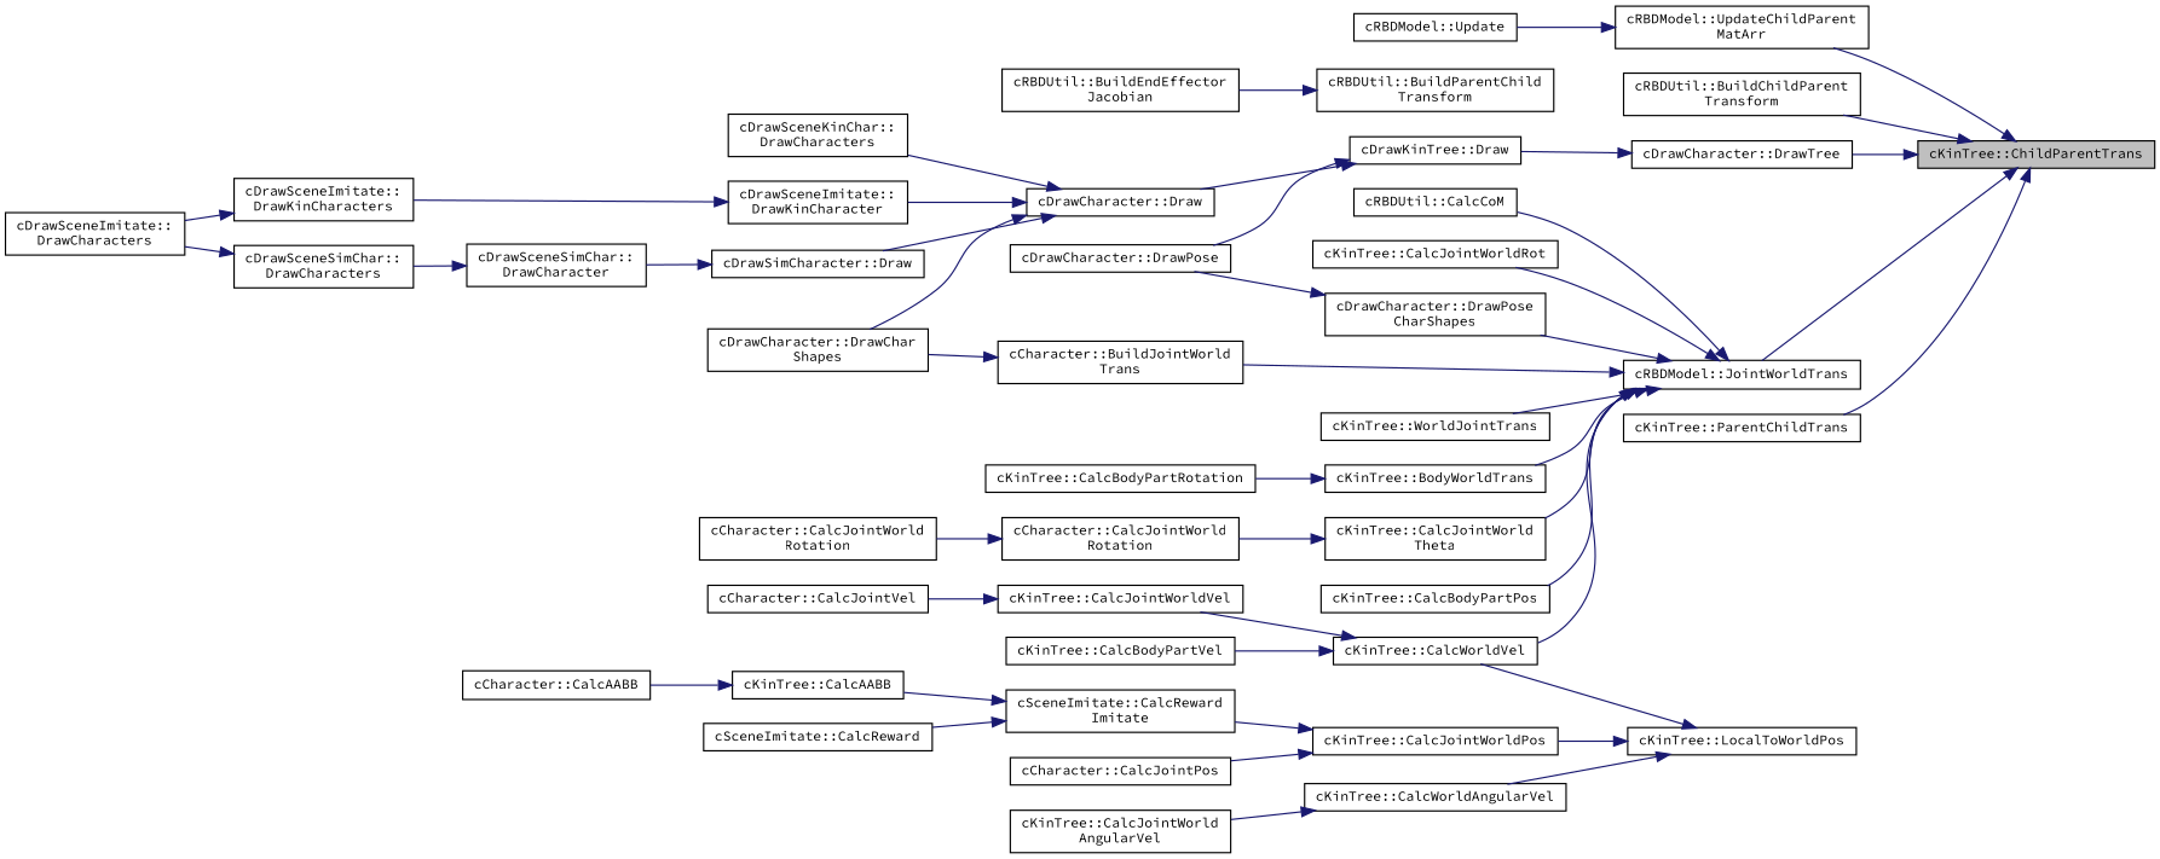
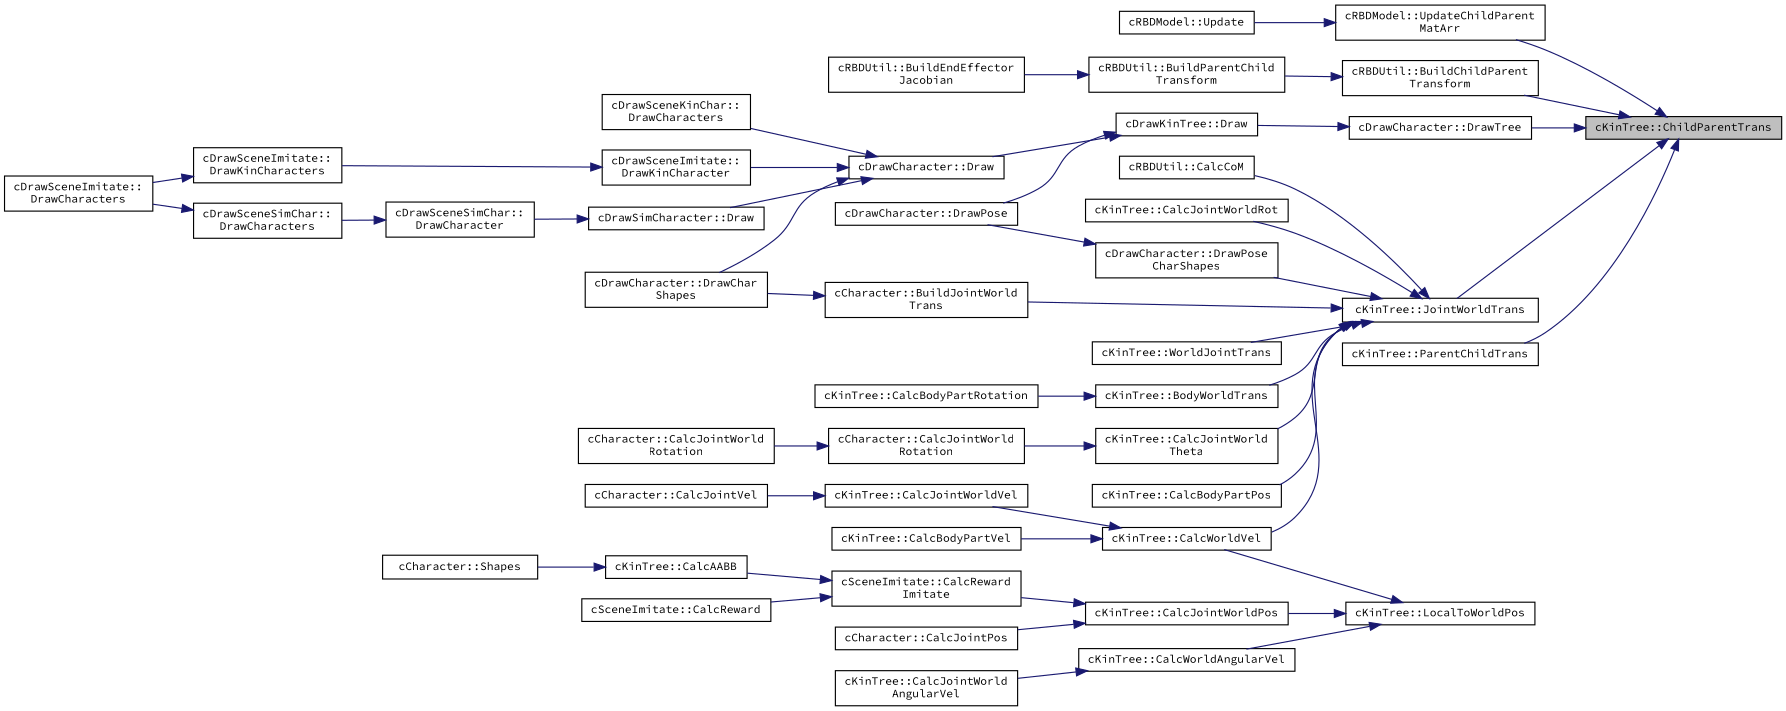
  digraph {
    fontname="Source Code Pro"
    rankdir=RL
    node [color=black fillcolor=white fontname="Source Code Pro" fontsize=10 shape=record style=filled]
    edge [color=midnightblue dir=back fontname="Source Code Pro" fontsize=10 labelfontname=Helvetica labelfontsize=10 style=solid]
    n1 [fillcolor=grey75 fontcolor=black height=0.2 label="cKinTree::ChildParentTrans" width=0.4]
    n2 [height=0.2 label="cRBDUtil::BuildChildParent\lTransform" width=0.4]
    n3 [height=0.2 label="cDrawCharacter::DrawTree" width=0.4]
-   n4 [height=0.2 label="cRBDModel::JointWorldTrans" width=0.4]
+   n4 [height=0.2 label="cKinTree::JointWorldTrans" width=0.4]
    n5 [height=0.2 label="cKinTree::ParentChildTrans" width=0.4]
    n6 [height=0.2 label="cRBDModel::UpdateChildParent\lMatArr" width=0.4]
    n7 [height=0.2 label="cRBDUtil::BuildParentChild\lTransform" width=0.4]
    n8 [height=0.2 label="cDrawKinTree::Draw" width=0.4]
    n9 [height=0.2 label="cKinTree::BodyWorldTrans" width=0.4]
    n10 [height=0.2 label="cCharacter::BuildJointWorld\lTrans" width=0.4]
    n11 [height=0.2 label="cKinTree::CalcBodyPartPos" width=0.4]
    n12 [height=0.2 label="cRBDUtil::CalcCoM" width=0.4]
    n13 [height=0.2 label="cKinTree::CalcJointWorldRot" width=0.4]
    n14 [height=0.2 label="cKinTree::CalcJointWorld\lTheta" width=0.4]
    n15 [height=0.2 label="cDrawCharacter::DrawPose\lCharShapes" width=0.4]
    n16 [height=0.2 label="cKinTree::WorldJointTrans" width=0.4]
    n17 [height=0.2 label="cKinTree::CalcWorldVel" width=0.4]
    n18 [height=0.2 label="cRBDModel::Update" width=0.4]
    n19 [height=0.2 label="cRBDUtil::BuildEndEffector\lJacobian" width=0.4]
    n20 [height=0.2 label="cDrawCharacter::Draw" width=0.4]
    n21 [height=0.2 label="cDrawCharacter::DrawPose" width=0.4]
    n22 [height=0.2 label="cDrawSimCharacter::Draw" width=0.4]
    n23 [height=0.2 label="cDrawSceneKinChar::\lDrawCharacters" width=0.4]
    n24 [height=0.2 label="cDrawSceneImitate::\lDrawKinCharacter" width=0.4]
    n25 [height=0.2 label="cDrawCharacter::DrawChar\lShapes" width=0.4]
    n26 [height=0.2 label="cDrawSceneSimChar::\lDrawCharacter" width=0.4]
    n27 [height=0.2 label="cDrawSceneImitate::\lDrawKinCharacters" width=0.4]
    n28 [height=0.2 label="cDrawSceneSimChar::\lDrawCharacters" width=0.4]
    n29 [height=0.2 label="cDrawSceneImitate::\lDrawCharacters" width=0.4]
    n30 [height=0.2 label="cKinTree::CalcBodyPartRotation" width=0.4]
    n31 [height=0.2 label="cCharacter::CalcJointWorld\lRotation" width=0.4]
    n32 [height=0.2 label="cKinTree::LocalToWorldPos" width=0.4]
    n33 [height=0.2 label="cKinTree::CalcJointWorldPos" width=0.4]
    n34 [height=0.2 label="cKinTree::CalcWorldAngularVel" width=0.4]
    n35 [height=0.2 label="cCharacter::CalcJointWorld\lRotation" width=0.4]
    n36 [height=0.2 label="cCharacter::CalcJointPos" width=0.4]
    n37 [height=0.2 label="cSceneImitate::CalcReward\lImitate" width=0.4]
    n38 [height=0.2 label="cKinTree::CalcJointWorld\lAngularVel" width=0.4]
    n39 [height=0.2 label="cKinTree::CalcBodyPartVel" width=0.4]
    n40 [height=0.2 label="cKinTree::CalcJointWorldVel" width=0.4]
    n41 [height=0.2 label="cKinTree::CalcAABB" width=0.4]
-   n42 [height=0.2 label="cCharacter::CalcAABB" width=0.4]
+   n42 [height=0.2 label="cCharacter::Shapes" width=0.4]
    n43 [height=0.2 label="cSceneImitate::CalcReward" width=0.4]
    n44 [height=0.2 label="cCharacter::CalcJointVel" width=0.4]
    n1 -> n2
    n1 -> n3
    n1 -> n4
    n1 -> n5
    n1 -> n6
+   n2 -> n7
    n3 -> n8
    n4 -> n9
    n4 -> n10
    n4 -> n11
    n4 -> n12
    n4 -> n13
    n4 -> n14
    n4 -> n15
    n4 -> n16
    n4 -> n17
    n6 -> n18
    n7 -> n19
    n8 -> n20
    n8 -> n21
    n9 -> n30
    n10 -> n25
    n14 -> n31
    n15 -> n21
    n17 -> n39
    n17 -> n40
    n20 -> n22
    n20 -> n23
    n20 -> n24
    n20 -> n25
    n22 -> n26
    n24 -> n27
    n26 -> n28
    n27 -> n29
    n28 -> n29
    n31 -> n35
    n32 -> n17
    n32 -> n33
    n32 -> n34
    n33 -> n36
    n33 -> n37
    n34 -> n38
    n37 -> n41
    n37 -> n43
    n40 -> n44
    n41 -> n42
  }
